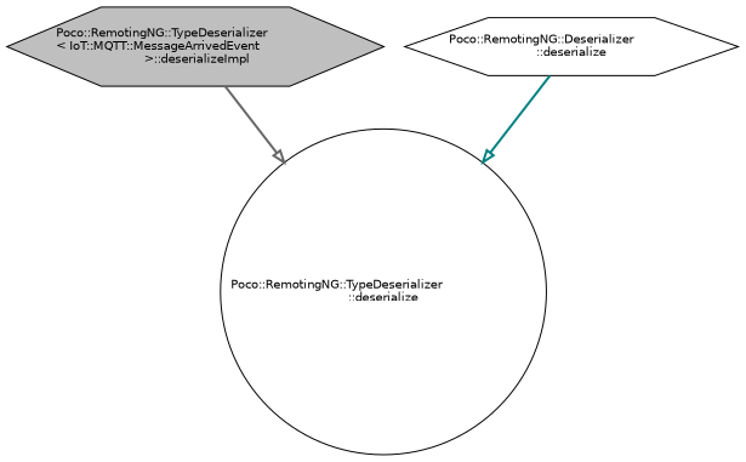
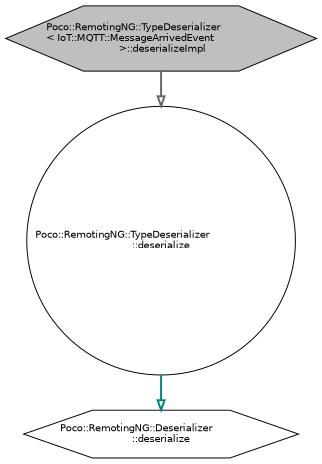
  digraph {
    rankdir=TB
    node [color=black fillcolor=white fontname=Helvetica fontsize=10 shape=hexagon style=filled]
    edge [fontname=Helvetica fontsize=10 labelfontname=Helvetica labelfontsize=10 style=bold arrowhead=onormal]
    n1 [fillcolor=grey75 fontcolor=black height=0.2 label="Poco::RemotingNG::TypeDeserializer\l\< IoT::MQTT::MessageArrivedEvent\l \>::deserializeImpl" width=0.4]
    n2 [height=0.2 label="Poco::RemotingNG::TypeDeserializer\l::deserialize" shape=circle width=0.4]
    n3 [height=0.2 label="Poco::RemotingNG::Deserializer\l::deserialize" width=0.4]
    n1 -> n2 [color=gray40]
-   n3 -> n2 [color=teal]
+   n2 -> n3 [color=teal]
  }
